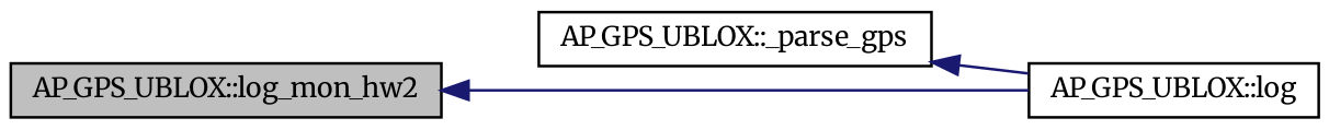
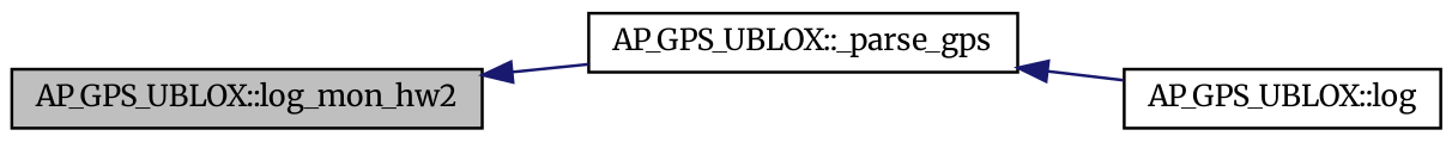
  digraph {
    fontname=Merriweather
    rankdir=LR
    node [color=black fillcolor=white fontname=Merriweather fontsize=10 shape=record style=filled]
    edge [color=midnightblue dir=back fontname=Merriweather fontsize=10 labelfontname=Helvetica labelfontsize=10 style=solid]
    n1 [fillcolor=grey75 fontcolor=black height=0.2 label="AP_GPS_UBLOX::log_mon_hw2" width=0.4]
    n2 [height=0.2 label="AP_GPS_UBLOX::_parse_gps" width=0.4]
    n3 [height=0.2 label="AP_GPS_UBLOX::log" width=0.4]
-   n1 -> n3
+   n1 -> n2
    n2 -> n3
  }
